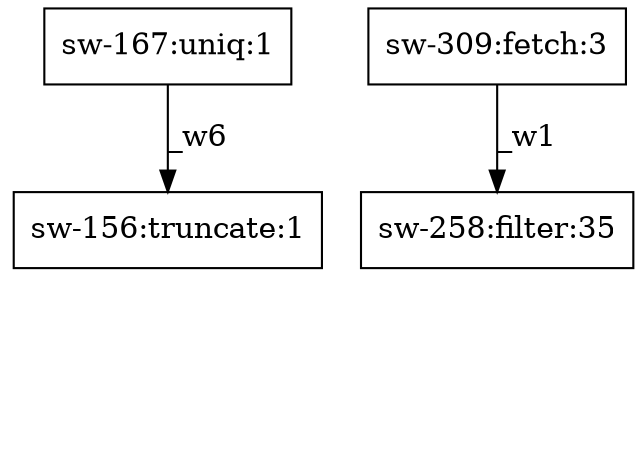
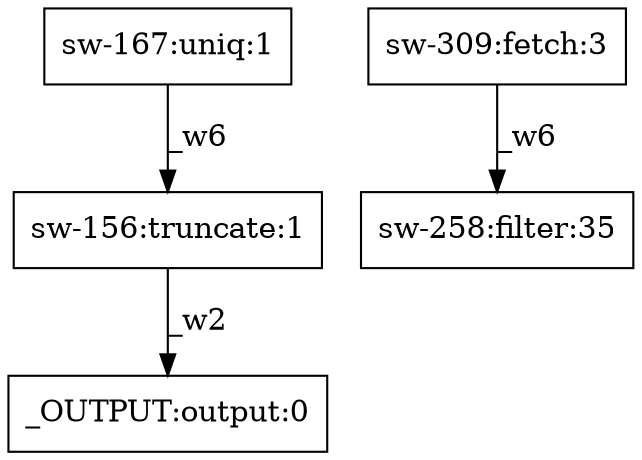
  digraph {
    node [shape=box]
+   n1 [label="_OUTPUT:output:0"]
    n2 [label="sw-156:truncate:1"]
    n3 [label="sw-309:fetch:3"]
    n4 [label="sw-258:filter:35"]
    n5 [label="sw-167:uniq:1"]
-   n3 -> n4 [label=_w1]
+   n2 -> n1 [label=_w2]
+   n3 -> n4 [label=_w6]
    n5 -> n2 [label=_w6]
  }
